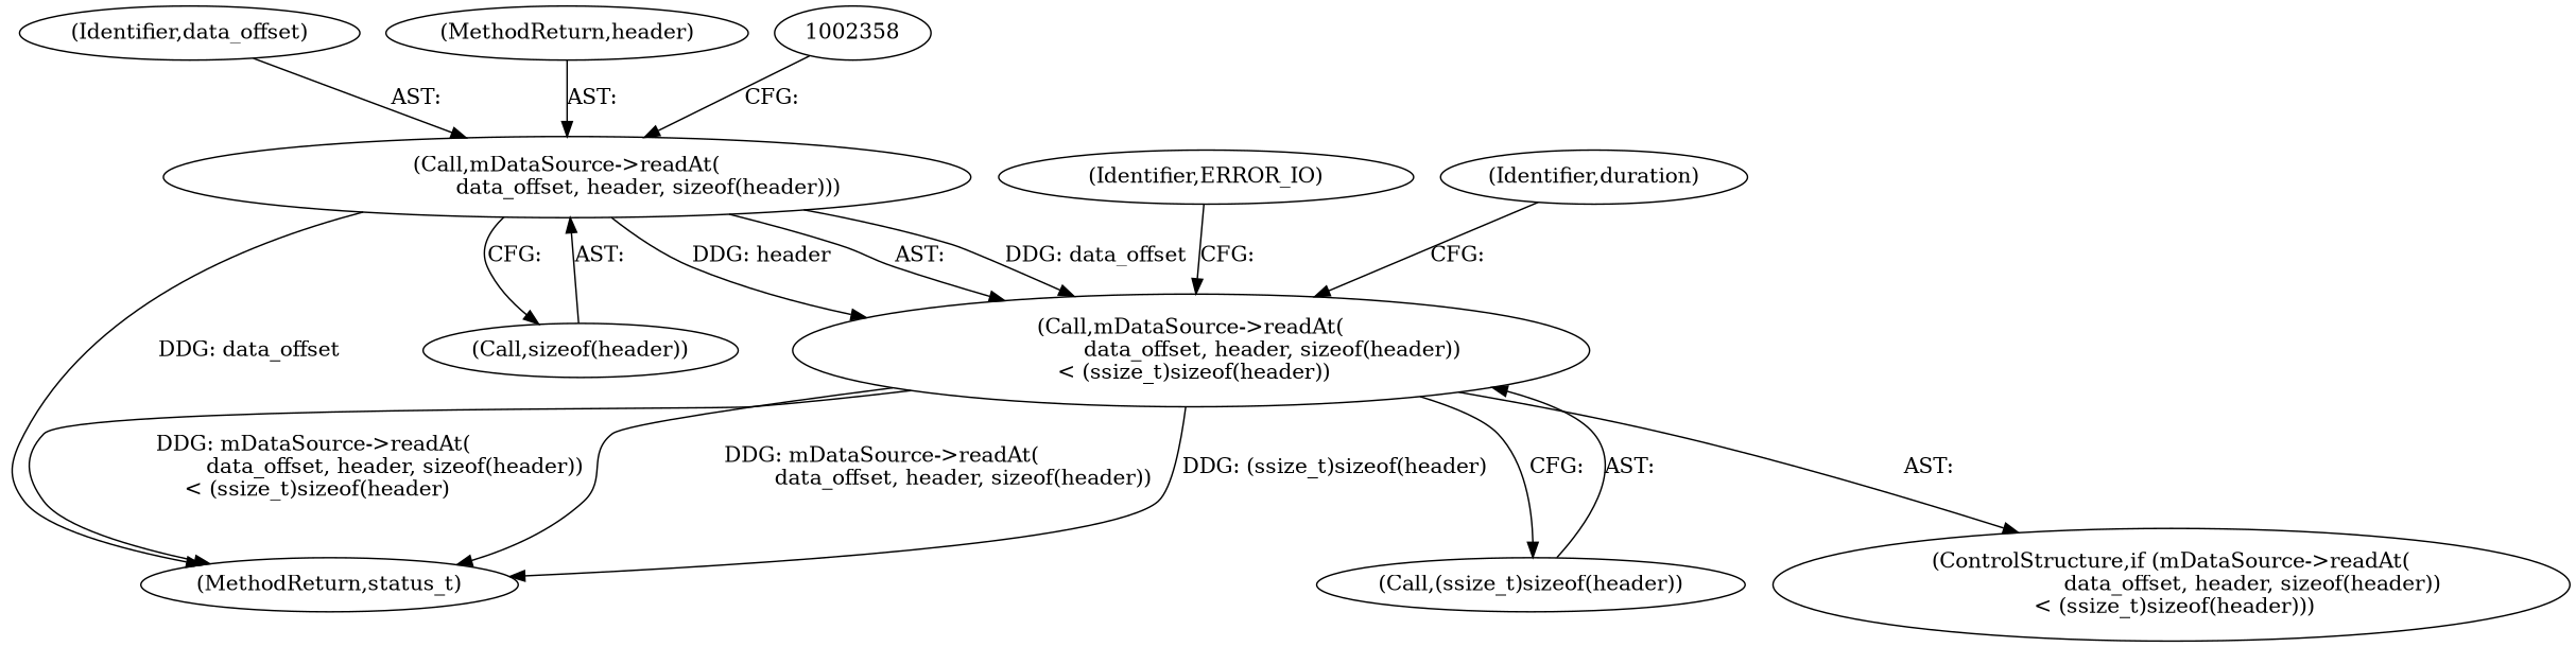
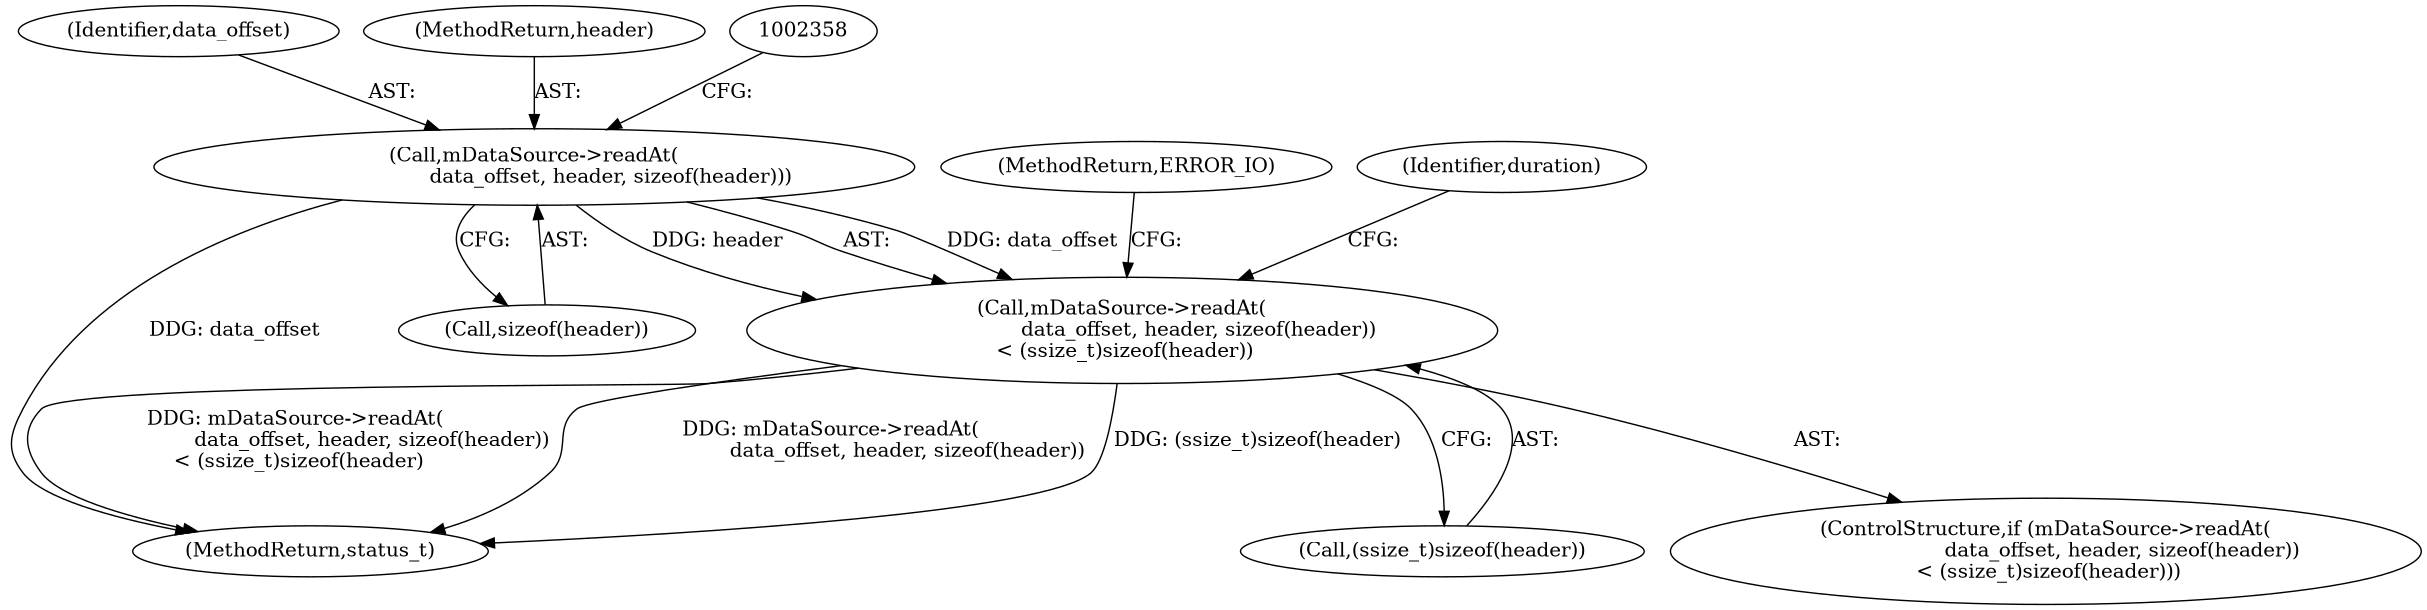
  digraph {
    n1 [label="(Call,mDataSource->readAt(\n                        data_offset, header, sizeof(header))\n < (ssize_t)sizeof(header))"]
    n2 [label="(MethodReturn,status_t)"]
    n3 [label="(Call,(ssize_t)sizeof(header))"]
    n4 [label="(ControlStructure,if (mDataSource->readAt(\n                        data_offset, header, sizeof(header))\n < (ssize_t)sizeof(header)))"]
    n5 [label="(Call,mDataSource->readAt(\n                        data_offset, header, sizeof(header)))"]
    n6 [label="(Call,sizeof(header))"]
-   n7 [label="(Identifier,ERROR_IO)"]
+   n7 [label="(MethodReturn,ERROR_IO)"]
    n8 [label="(Identifier,duration)"]
    n9 [label="(Identifier,data_offset)"]
    n10 [label="(MethodReturn,header)"]
    1002358
    n1 -> n2 [label="DDG: (ssize_t)sizeof(header)"]
    n1 -> n2 [label="DDG: mDataSource->readAt(\n                        data_offset, header, sizeof(header))\n < (ssize_t)sizeof(header)"]
    n1 -> n2 [label="DDG: mDataSource->readAt(\n                        data_offset, header, sizeof(header))"]
    n1 -> n3 [label="CFG: "]
    n1 -> n4 [label="AST: "]
    n3 -> n1 [label="AST: "]
    n5 -> n1 [label="AST: "]
    n5 -> n1 [label="DDG: data_offset"]
    n5 -> n1 [label="DDG: header"]
    n5 -> n2 [label="DDG: data_offset"]
    n5 -> n6 [label="CFG: "]
    n6 -> n5 [label="AST: "]
    n7 -> n1 [label="CFG: "]
    n8 -> n1 [label="CFG: "]
    n9 -> n5 [label="AST: "]
    n10 -> n5 [label="AST: "]
    1002358 -> n5 [label="CFG: "]
  }
